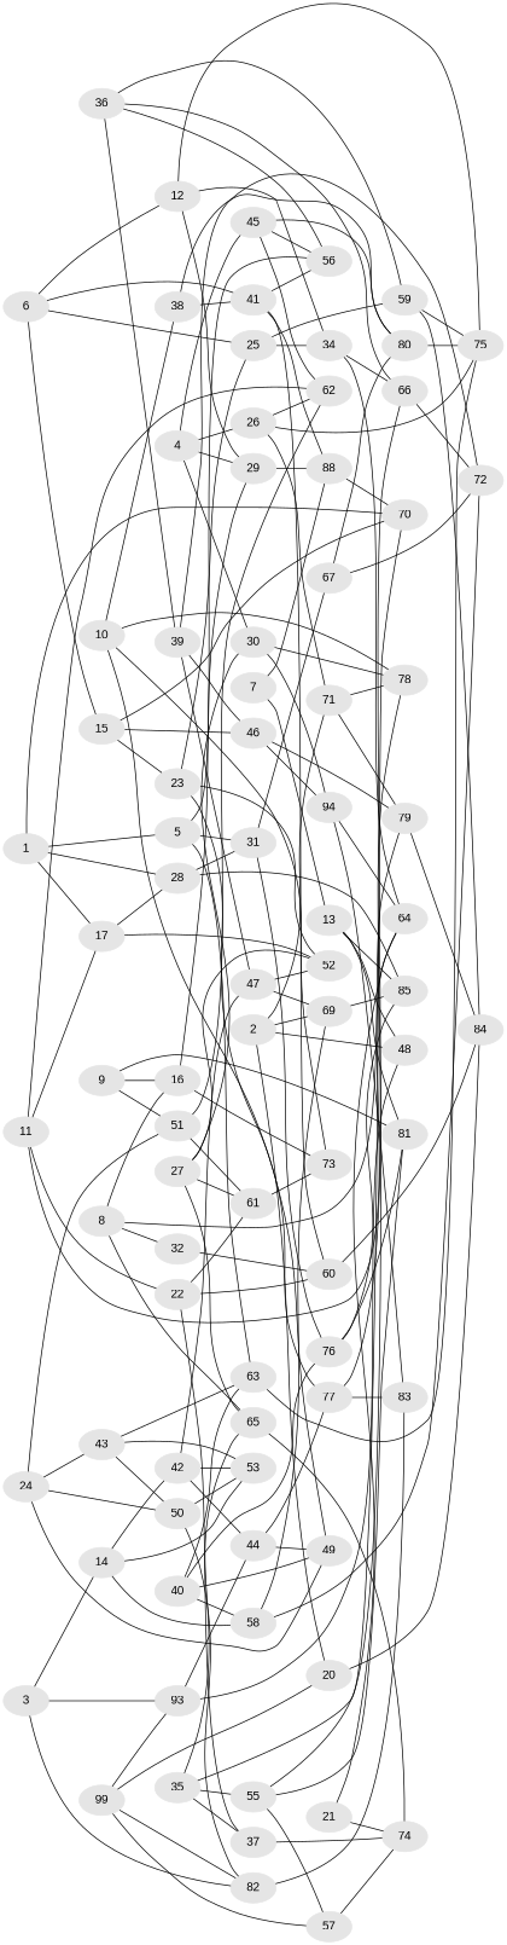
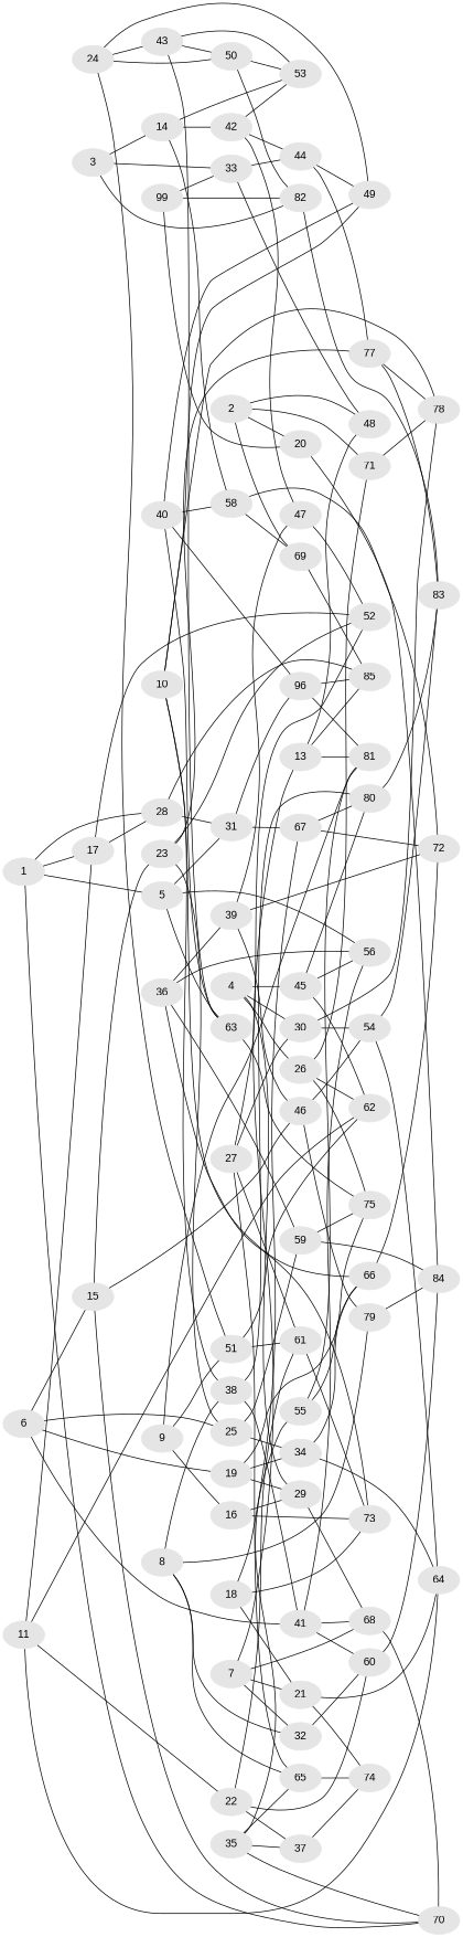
  graph {
    fontname="Liberation Sans"
    rankdir=LR
    node [color=gray90 fontname="Liberation Sans" style=filled]
    edge [fontname="Liberation Sans"]
    1
    5
    17
    28
    70
    31
    56
    63
    52
    85
    2
    20
    48
    69
    71
    84
    79
    78
    3
    14
-   33 [label=93]
+   33
    82
    42
    53
    58
+   18
    21
    73
    67
    44
    83
    4
    26
    29
    30
    45
    62
    75
-   68 [label=88]
-   54 [label=94]
+   68
+   54
    80
-   76
+   76 [label=96]
    6
-   12
+   12 [label=19]
    15
    25
    41
    34
    23
    46
    59
    60
    7
    13
    32
    81
    64
    74
    8
    38
    65
    9
    16
    51
    61
    10
    49
    11
    22
    37
    66
    47
    72
    77
    n75 [label=99]
-   57
    24
    43
    50
    27
    35
    55
    36
    39
    40
    1 -- 5
    1 -- 17
    1 -- 28
    1 -- 70
    5 -- 31
    5 -- 56
    5 -- 63
    17 -- 28
    17 -- 52
    28 -- 31
    28 -- 85
    31 -- 67
    31 -- 76
    63 -- 75
    2 -- 20
    2 -- 48
    2 -- 69
    2 -- 71
    20 -- 84
    69 -- 85
-   71 -- 79
    71 -- 78
    79 -- 84
    3 -- 14
    3 -- 33
    3 -- 82
    14 -- 42
    14 -- 53
    14 -- 58
    33 -- 48
    33 -- 44
    82 -- 83
    42 -- 53
    42 -- 44
    42 -- 47
    58 -- 69
    58 -- 72
+   18 -- 21
+   18 -- 73
+   18 -- 67
    21 -- 64
    21 -- 74
    67 -- 80
    67 -- 72
    44 -- 49
    44 -- 77
    4 -- 26
    4 -- 29
    4 -- 30
    4 -- 45
    26 -- 71
    26 -- 62
    26 -- 75
    29 -- 68
    30 -- 78
    30 -- 54
    45 -- 56
    45 -- 62
    45 -- 80
    68 -- 70
    54 -- 83
    54 -- 64
-   80 -- 75
+   80 -- 83
    76 -- 85
    76 -- 81
    6 -- 12
    6 -- 15
    6 -- 25
    6 -- 41
    12 -- 29
    12 -- 75
    12 -- 34
    15 -- 70
    15 -- 23
    15 -- 46
    25 -- 34
    25 -- 59
    41 -- 56
    41 -- 68
    41 -- 60
    34 -- 64
    34 -- 66
    23 -- 52
    23 -- 25
    23 -- 77
    46 -- 79
    46 -- 54
    59 -- 84
    59 -- 75
    60 -- 84
+   7 -- 21
    7 -- 68
    7 -- 13
+   7 -- 32
    13 -- 85
    13 -- 48
    13 -- 81
    32 -- 60
    8 -- 79
    8 -- 32
-   8 -- 16
+   8 -- 38
    8 -- 65
    38 -- 80
    38 -- 41
    65 -- 74
    9 -- 81
    9 -- 16
    9 -- 51
    16 -- 73
    16 -- 29
    51 -- 62
    51 -- 61
    61 -- 73
    10 -- 78
    10 -- 73
    10 -- 38
    10 -- 49
    11 -- 17
    11 -- 62
    11 -- 64
    11 -- 22
    22 -- 60
    22 -- 61
    22 -- 37
    37 -- 74
    66 -- 72
    47 -- 52
-   47 -- 69
    77 -- 78
    77 -- 83
    n75 -- 20
    n75 -- 33
    n75 -- 82
-   n75 -- 57
-   57 -- 74
    24 -- 51
    24 -- 49
    24 -- 43
    24 -- 50
    43 -- 63
    43 -- 53
    43 -- 50
    50 -- 82
    50 -- 53
    27 -- 52
    27 -- 30
    27 -- 65
    27 -- 61
    35 -- 70
    35 -- 65
    35 -- 37
    35 -- 55
    55 -- 81
    55 -- 66
-   55 -- 57
    36 -- 56
    36 -- 59
    36 -- 66
    36 -- 39
    39 -- 46
    39 -- 47
    39 -- 72
    40 -- 63
    40 -- 58
    40 -- 76
    40 -- 49
  }
